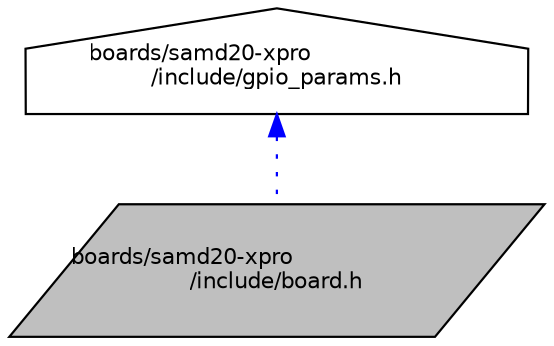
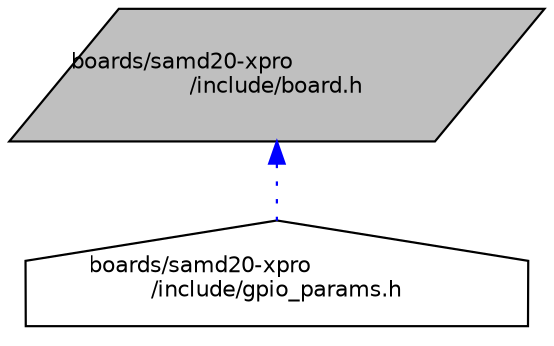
  digraph {
    node [color=black fontname=Helvetica fontsize=10 style=filled]
    n1 [fillcolor=grey75 fontcolor=black height=0.2 label="boards/samd20-xpro\l/include/board.h" shape=parallelogram width=0.4]
    n2 [fillcolor=white height=0.2 label="boards/samd20-xpro\l/include/gpio_params.h" shape=house width=0.4]
-   n2 -> n1 [color=blue dir=back fontname=Helvetica fontsize=10 labelfontname=Helvetica labelfontsize=10 style=dotted]
+   n1 -> n2 [color=blue dir=back fontname=Helvetica fontsize=10 labelfontname=Helvetica labelfontsize=10 style=dotted]
  }
